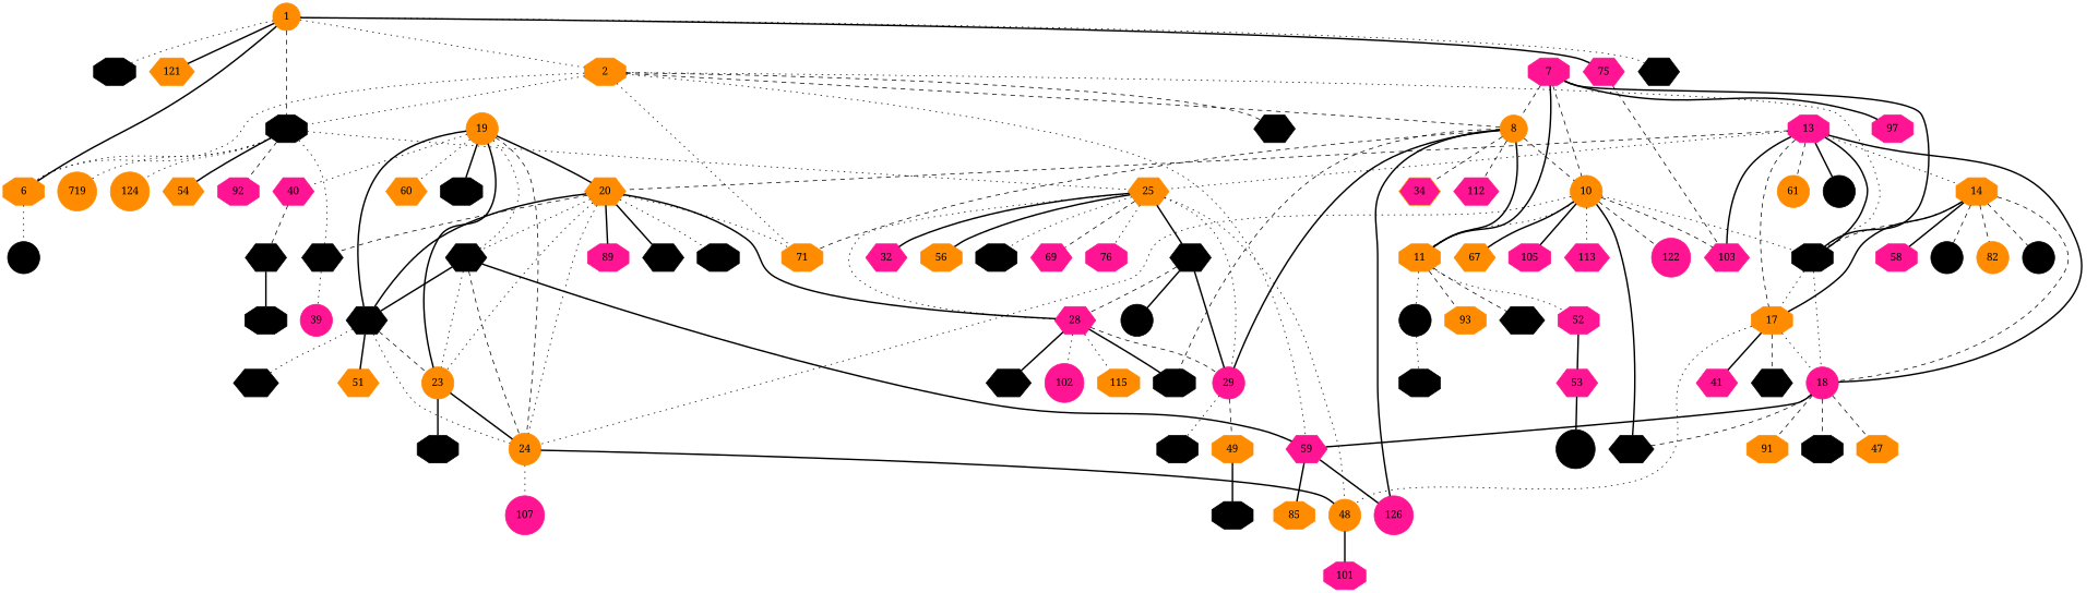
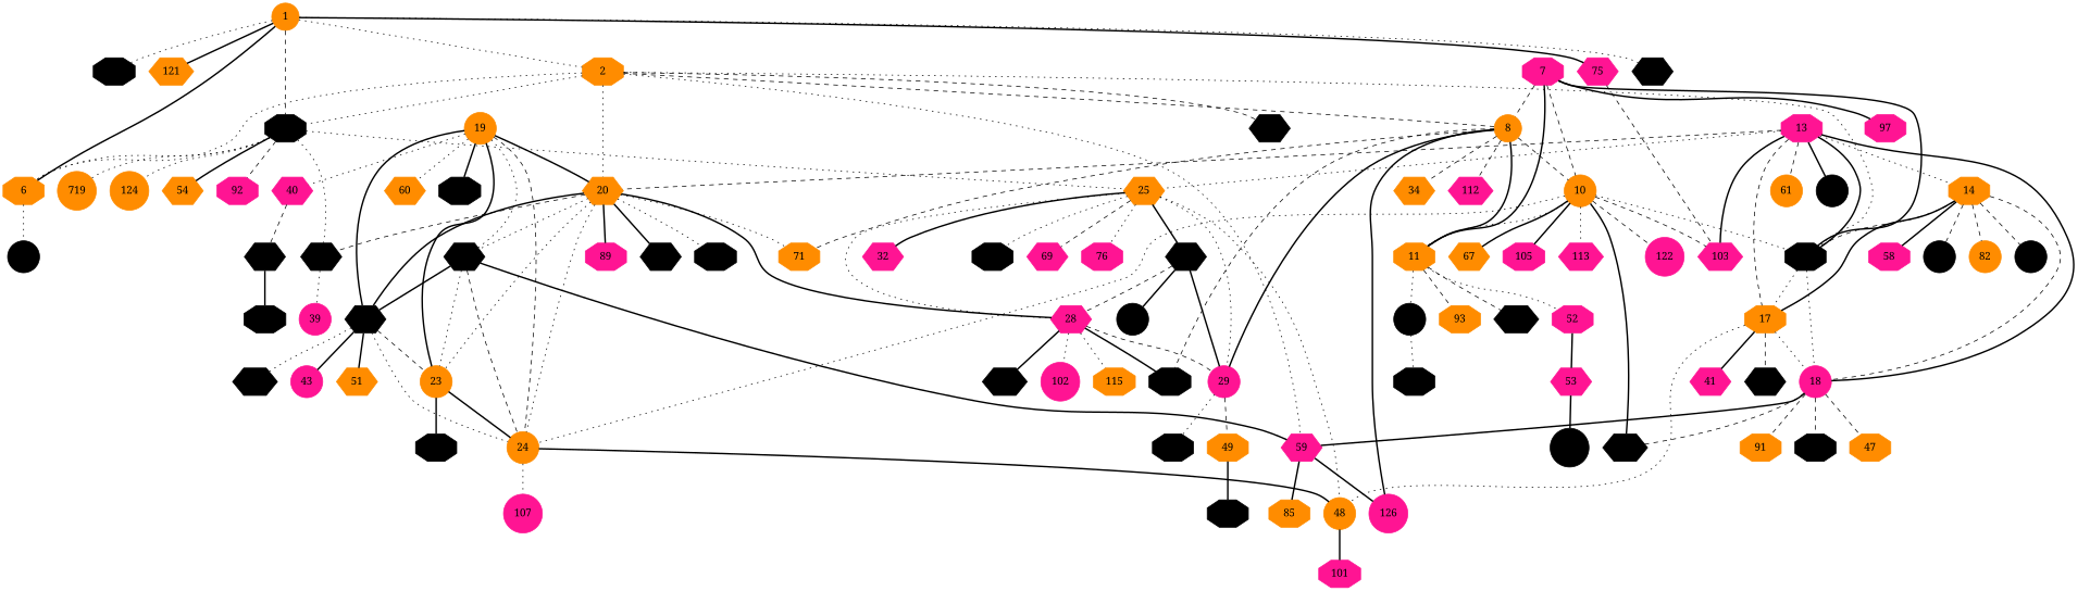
  graph {
    fontname="Noto Serif"
    node [color=black fontname="Noto Serif" shape=octagon style=filled]
    edge [fontname="Noto Serif" style=bold]
    1 [color=darkorange shape=circle super="+5"]
    2 [color=darkorange super="+118"]
    3 [super="+4"]
    6 [color=darkorange super="+80"]
    75 [color=deeppink shape=hexagon]
    81 [shape=hexagon]
    116
    121 [color=darkorange shape=hexagon]
    8 [color=darkorange shape=circle super="+9"]
    15 [super="+45"]
    20 [color=darkorange shape=hexagon super="+55"]
    59 [color=deeppink shape=hexagon super="+95"]
    83 [shape=hexagon]
    25 [color=darkorange shape=hexagon super="+30"]
    33 [shape=hexagon super="+111"]
    54 [color=darkorange shape=hexagon]
    92 [color=deeppink]
    n18 [color=darkorange label=719 shape=circle]
    124 [color=darkorange shape=circle]
    37 [shape=circle]
    103 [color=deeppink shape=hexagon super="+104"]
    10 [color=darkorange shape=circle super="+86"]
    11 [color=darkorange super="+63"]
    29 [color=deeppink shape=circle super="+46"]
-   34 [color=darkorange shape=hexagon fillcolor=deeppink]
+   34 [color=darkorange shape=hexagon]
    71 [color=darkorange]
    106
    112 [color=deeppink shape=hexagon]
    126 [color=deeppink shape=circle]
    17 [color=darkorange super="+64"]
    18 [color=deeppink shape=circle super="+65"]
    24 [color=darkorange shape=circle]
    21 [shape=hexagon super="+98"]
    22 [shape=hexagon super="+123"]
    23 [color=darkorange shape=circle super="+94"]
    28 [color=deeppink shape=hexagon super="+87"]
    89 [color=deeppink]
    96 [shape=hexagon]
    127
    85 [color=darkorange]
    48 [color=darkorange shape=circle super="+90"]
    26 [shape=hexagon super="+27"]
    32 [color=deeppink shape=hexagon super="+84"]
-   56 [color=darkorange]
    62
    69 [color=deeppink shape=hexagon super="+78"]
    76 [color=deeppink]
    39 [color=deeppink shape=circle]
    7 [color=deeppink super="+12"]
    97 [color=deeppink]
    67 [color=darkorange shape=hexagon]
    105 [color=deeppink]
    113 [color=deeppink shape=hexagon]
    122 [color=deeppink shape=circle]
    125 [shape=hexagon]
    36 [shape=circle]
    52 [color=deeppink]
    93 [color=darkorange]
    108 [shape=hexagon]
    49 [color=darkorange super="+66"]
    57
    107 [color=deeppink shape=circle]
    50
    53 [color=deeppink shape=hexagon super="+74"]
    13 [color=deeppink super="+16"]
    14 [color=darkorange super="+31"]
    61 [color=darkorange shape=circle]
    88 [shape=circle]
    42 [shape=circle]
    58 [color=deeppink]
    68 [shape=circle]
    82 [color=darkorange shape=circle super="+99"]
    41 [color=deeppink shape=hexagon]
    44 [shape=hexagon]
    35 [super="+110"]
    47 [color=darkorange]
    91 [color=darkorange]
    101 [color=deeppink]
    19 [color=darkorange shape=circle super="+70"]
    40 [color=deeppink shape=hexagon]
    60 [color=darkorange shape=hexagon]
    109
+   43 [color=deeppink shape=circle]
    51 [color=darkorange shape=hexagon]
    120 [shape=hexagon]
    38
    72 [shape=hexagon super="+79"]
    102 [color=deeppink shape=circle]
    115 [color=darkorange]
    117 [shape=hexagon]
    73 [shape=circle]
    77
    100
    114 [shape=circle]
    1 -- 2 [style=dotted weight=2]
    1 -- 3 [style=dashed weight=4]
    1 -- 6 [weight=2]
    1 -- 75
    1 -- 81 [style=dotted]
    1 -- 116 [style=dotted]
    1 -- 121
    2 -- 3 [style=dotted weight=2]
    2 -- 6 [style=dotted]
    2 -- 8 [style=dashed]
    2 -- 15 [style=dotted]
-   2 -- 71 [style=dotted]
+   2 -- 20 [style=dotted]
    2 -- 59 [style=dotted]
    2 -- 83 [style=dashed]
    3 -- 6 [style=dotted weight=2]
    3 -- 25 [style=dotted]
    3 -- 33 [style=dotted]
    3 -- 54
    3 -- 92 [style=dashed]
    3 -- n18 [style=dotted]
    3 -- 124 [style=dotted]
    6 -- 37 [style=dotted]
    75 -- 103 [style=dashed]
    8 -- 10 [style=dashed weight=2]
    8 -- 11 [weight=2]
    8 -- 29
    8 -- 34 [style=dashed]
    8 -- 71 [style=dashed]
    8 -- 106 [style=dashed]
    8 -- 112 [style=dashed]
    8 -- 126
    15 -- 17 [style=dotted]
    15 -- 18 [style=dotted]
    20 -- 33 [style=dashed]
    20 -- 71 [style=dotted]
    20 -- 24 [style=dotted]
    20 -- 21 [style=dotted]
    20 -- 22
    20 -- 23 [style=dotted]
    20 -- 28
    20 -- 89
    20 -- 96
    20 -- 127 [style=dotted]
    59 -- 126
    59 -- 85
    25 -- 29 [style=dotted weight=2]
    25 -- 28 [style=dotted weight=2]
    25 -- 48 [style=dotted]
    25 -- 26 [weight=4]
    25 -- 32
-   25 -- 56
    25 -- 62 [style=dotted]
    25 -- 69 [style=dashed]
    25 -- 76 [style=dotted]
    33 -- 39 [style=dotted]
    10 -- 15 [style=dotted]
    10 -- 103 [style=dashed]
    10 -- 11 [style=dotted]
    10 -- 24 [style=dotted]
    10 -- 67
    10 -- 105
    10 -- 113 [style=dotted]
    10 -- 122 [style=dashed]
    10 -- 125
    11 -- 36 [style=dotted]
    11 -- 52 [style=dotted]
    11 -- 93 [style=dashed]
    11 -- 108 [style=dashed]
    29 -- 49 [style=dashed]
    29 -- 57 [style=dotted]
    17 -- 18 [style=dotted]
    17 -- 48 [style=dotted]
    17 -- 41
    17 -- 44 [style=dashed]
    18 -- 59
    18 -- 125 [style=dashed]
    18 -- 35 [style=dashed]
    18 -- 47 [style=dashed]
    18 -- 91 [style=dashed]
    24 -- 48
    24 -- 107 [style=dotted]
    21 -- 59
    21 -- 24 [style=dashed]
    21 -- 22
    21 -- 23 [style=dotted]
    22 -- 24 [style=dotted]
    22 -- 23 [style=dashed]
+   22 -- 43
    22 -- 51
    22 -- 120 [style=dotted]
    23 -- 24
    23 -- 38
    28 -- 29 [style=dashed]
    28 -- 106
    28 -- 102 [style=dotted]
    28 -- 115 [style=dotted]
    28 -- 117
    48 -- 101
    26 -- 29 [weight=2]
    26 -- 28 [style=dashed weight=2]
    26 -- 73
    7 -- 8 [style=dashed weight=4]
    7 -- 15
    7 -- 10 [style=dashed weight=2]
    7 -- 11 [weight=2]
    7 -- 97
    36 -- 50 [style=dotted]
    52 -- 53
    49 -- 77
    53 -- 114
    13 -- 15 [weight=2]
    13 -- 20 [style=dashed]
    13 -- 25 [style=dotted]
    13 -- 103
    13 -- 17 [style=dashed weight=2]
    13 -- 18 [weight=2]
    13 -- 14 [style=dotted weight=2]
    13 -- 61 [style=dashed]
    13 -- 88
    14 -- 15 [style=dashed]
    14 -- 17
    14 -- 18 [style=dashed]
    14 -- 42 [style=dashed]
    14 -- 58
    14 -- 68 [style=dashed]
    14 -- 82 [style=dashed]
    19 -- 20
    19 -- 24 [style=dashed]
    19 -- 21 [style=dotted]
    19 -- 22
    19 -- 23
    19 -- 40 [style=dotted]
    19 -- 60 [style=dotted]
    19 -- 109
    40 -- 72 [style=dashed]
    72 -- 100
  }
